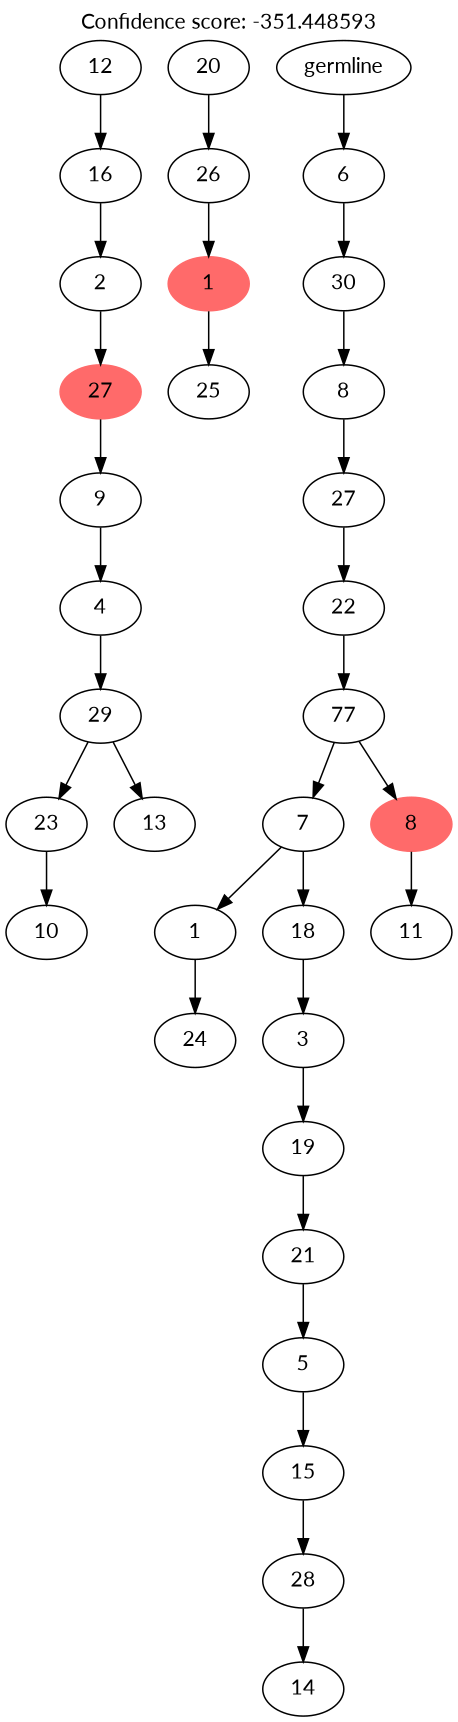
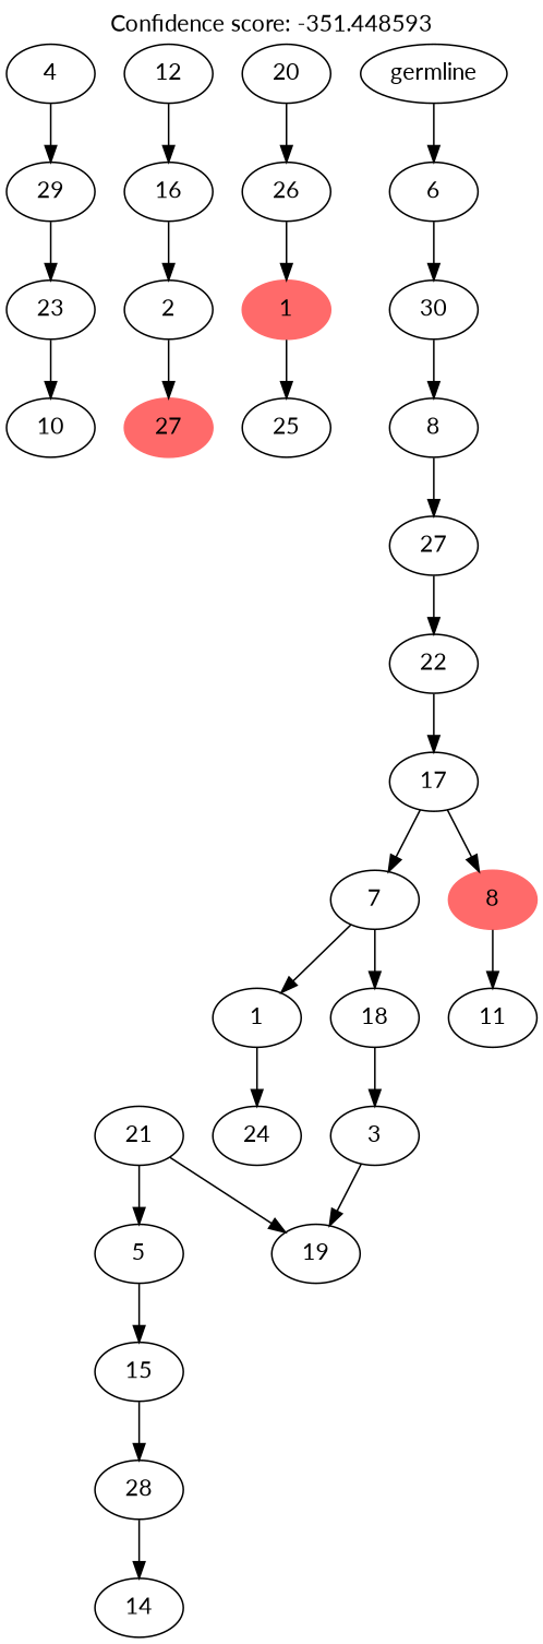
  digraph {
    fontname=Lato
    label="Confidence score: -351.448593"
    labelloc=t
    node [fontname=Lato]
    edge [fontname=Lato]
    n1 [label=23]
    n2 [label=10]
-   n3 [label=13]
    n4 [label=29]
    n5 [label=4]
-   n6 [label=9]
    n7 [color=indianred1 label=27 style=filled]
    n8 [label=2]
    n9 [label=16]
    n10 [label=12]
    n11 [color=indianred1 label=1 style=filled]
    n12 [label=25]
    n13 [label=26]
    n14 [label=20]
    n15 [label=24]
    n16 [label=1]
    n17 [label=28]
    n18 [label=14]
    n19 [label=15]
    n20 [label=5]
    n21 [label=21]
    n22 [label=19]
    n23 [label=3]
    n24 [label=18]
    n25 [label=7]
    n26 [color=indianred1 label=8 style=filled]
    n27 [label=11]
-   n28 [label=77]
+   n28 [label=17]
    n29 [label=22]
    n30 [label=27]
    n31 [label=8]
    n32 [label=30]
    n33 [label=6]
    n34 [label=germline]
    n1 -> n2
    n4 -> n1
-   n4 -> n3
    n5 -> n4
-   n6 -> n5
-   n7 -> n6
    n8 -> n7
    n9 -> n8
    n10 -> n9
    n11 -> n12
    n13 -> n11
    n14 -> n13
    n16 -> n15
    n17 -> n18
    n19 -> n17
    n20 -> n19
    n21 -> n20
-   n22 -> n21
+   n21 -> n22
    n23 -> n22
    n24 -> n23
    n25 -> n16
    n25 -> n24
    n26 -> n27
    n28 -> n25
    n28 -> n26
    n29 -> n28
    n30 -> n29
    n31 -> n30
    n32 -> n31
    n33 -> n32
    n34 -> n33
  }
